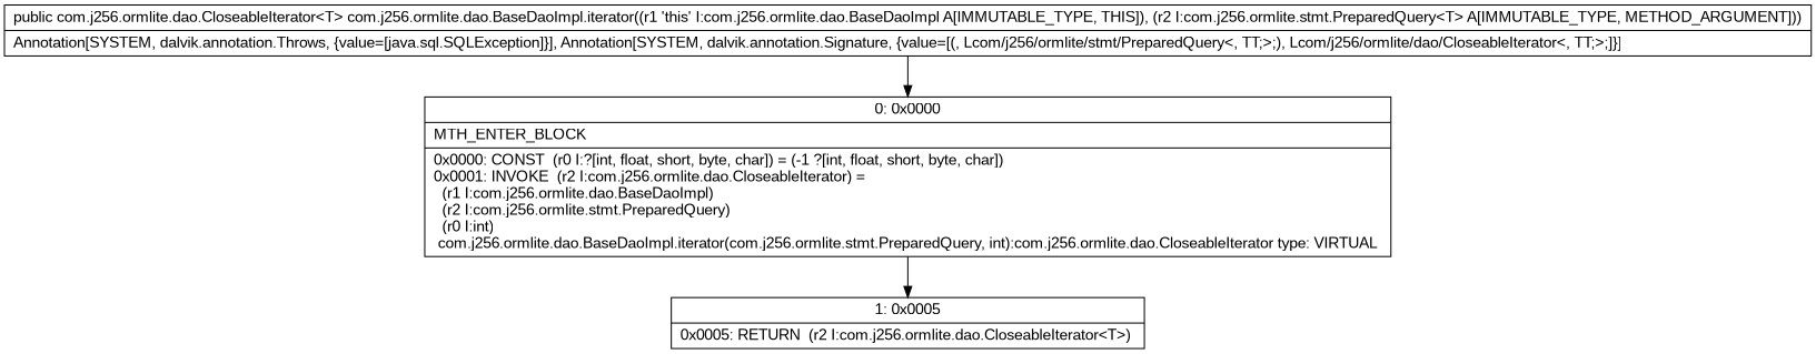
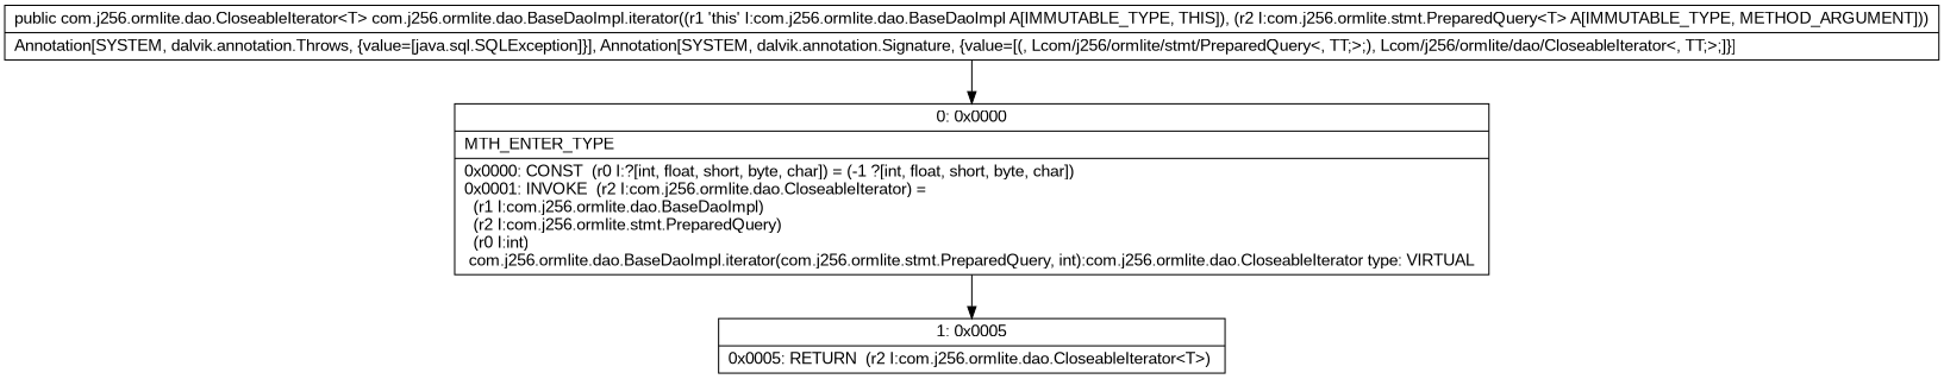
  digraph {
    fontname="Liberation Sans"
    node [shape=record fontname="Liberation Sans"]
    edge [fontname="Liberation Sans"]
-   n1 [label="{0\:\ 0x0000|MTH_ENTER_BLOCK\l|0x0000: CONST  (r0 I:?[int, float, short, byte, char]) = (\-1 ?[int, float, short, byte, char]) \l0x0001: INVOKE  (r2 I:com.j256.ormlite.dao.CloseableIterator) = \l  (r1 I:com.j256.ormlite.dao.BaseDaoImpl)\l  (r2 I:com.j256.ormlite.stmt.PreparedQuery)\l  (r0 I:int)\l com.j256.ormlite.dao.BaseDaoImpl.iterator(com.j256.ormlite.stmt.PreparedQuery, int):com.j256.ormlite.dao.CloseableIterator type: VIRTUAL \l}"]
+   n1 [label="{0\:\ 0x0000|MTH_ENTER_TYPE\l|0x0000: CONST  (r0 I:?[int, float, short, byte, char]) = (\-1 ?[int, float, short, byte, char]) \l0x0001: INVOKE  (r2 I:com.j256.ormlite.dao.CloseableIterator) = \l  (r1 I:com.j256.ormlite.dao.BaseDaoImpl)\l  (r2 I:com.j256.ormlite.stmt.PreparedQuery)\l  (r0 I:int)\l com.j256.ormlite.dao.BaseDaoImpl.iterator(com.j256.ormlite.stmt.PreparedQuery, int):com.j256.ormlite.dao.CloseableIterator type: VIRTUAL \l}"]
    n2 [label="{1\:\ 0x0005|0x0005: RETURN  (r2 I:com.j256.ormlite.dao.CloseableIterator\<T\>) \l}"]
    n3 [label="{public com.j256.ormlite.dao.CloseableIterator\<T\> com.j256.ormlite.dao.BaseDaoImpl.iterator((r1 'this' I:com.j256.ormlite.dao.BaseDaoImpl A[IMMUTABLE_TYPE, THIS]), (r2 I:com.j256.ormlite.stmt.PreparedQuery\<T\> A[IMMUTABLE_TYPE, METHOD_ARGUMENT]))  | Annotation[SYSTEM, dalvik.annotation.Throws, \{value=[java.sql.SQLException]\}], Annotation[SYSTEM, dalvik.annotation.Signature, \{value=[(, Lcom\/j256\/ormlite\/stmt\/PreparedQuery\<, TT;\>;), Lcom\/j256\/ormlite\/dao\/CloseableIterator\<, TT;\>;]\}]\l}"]
    n1 -> n2
    n3 -> n1
  }
